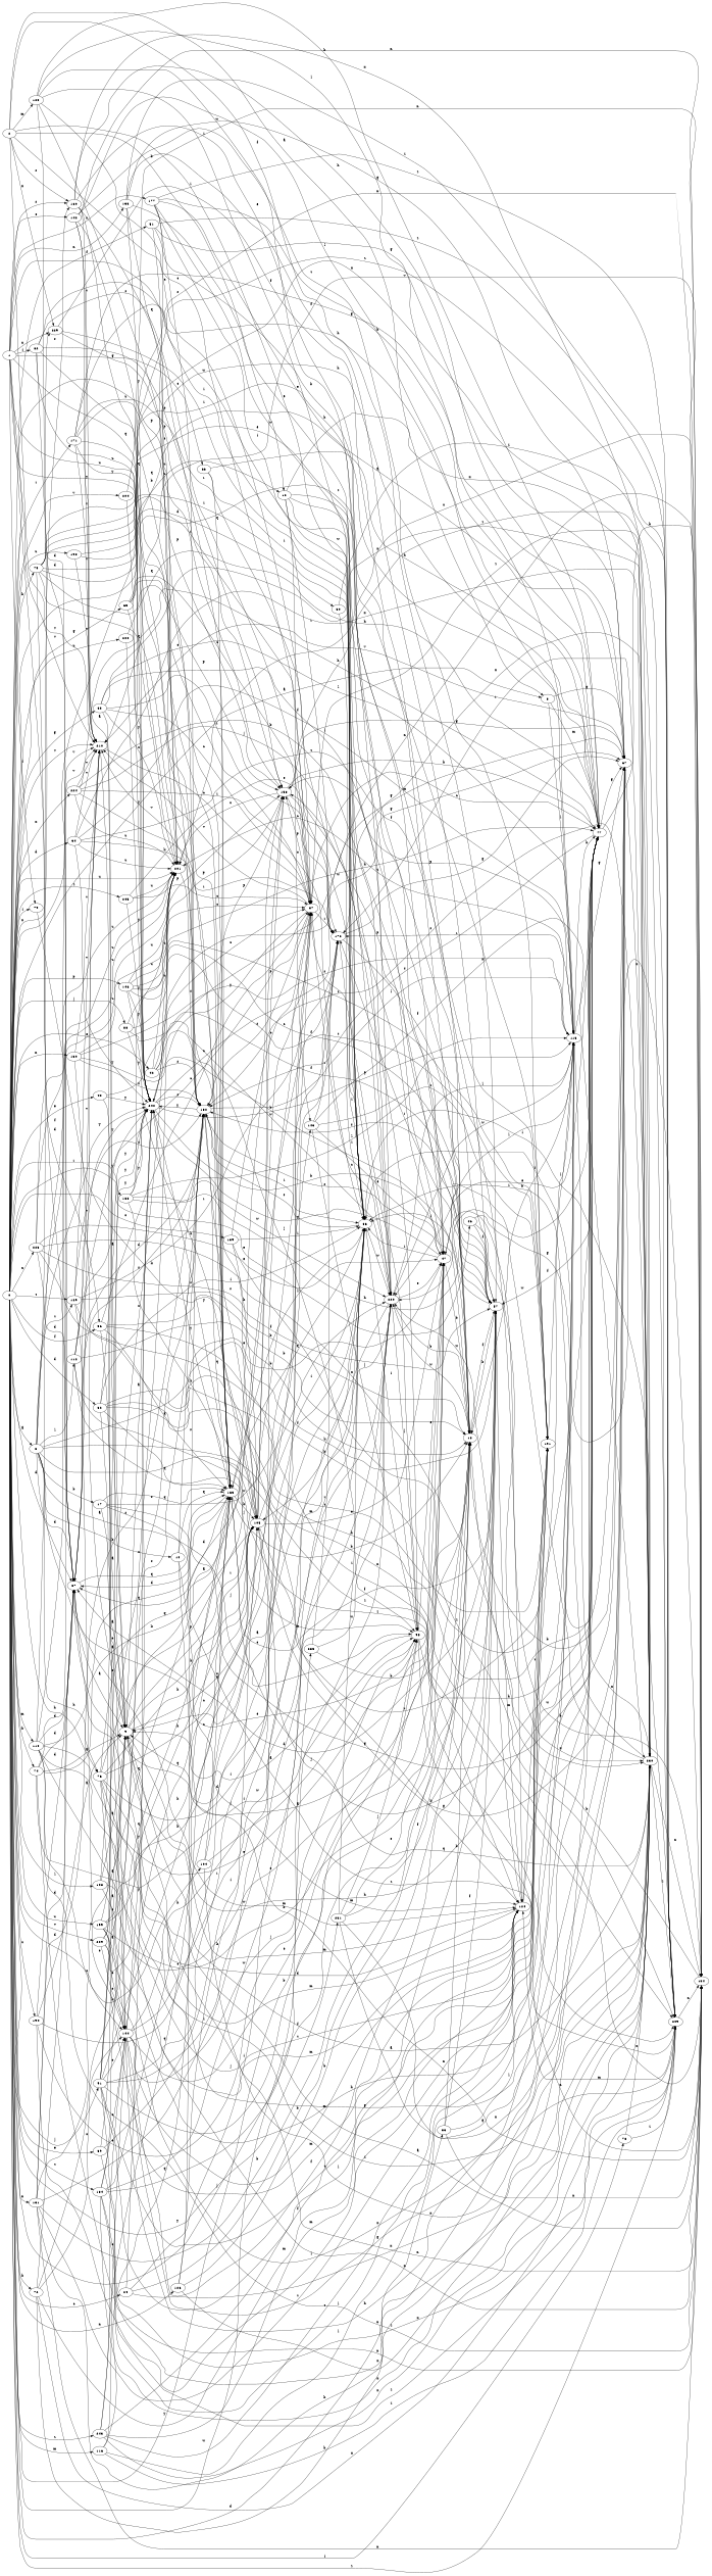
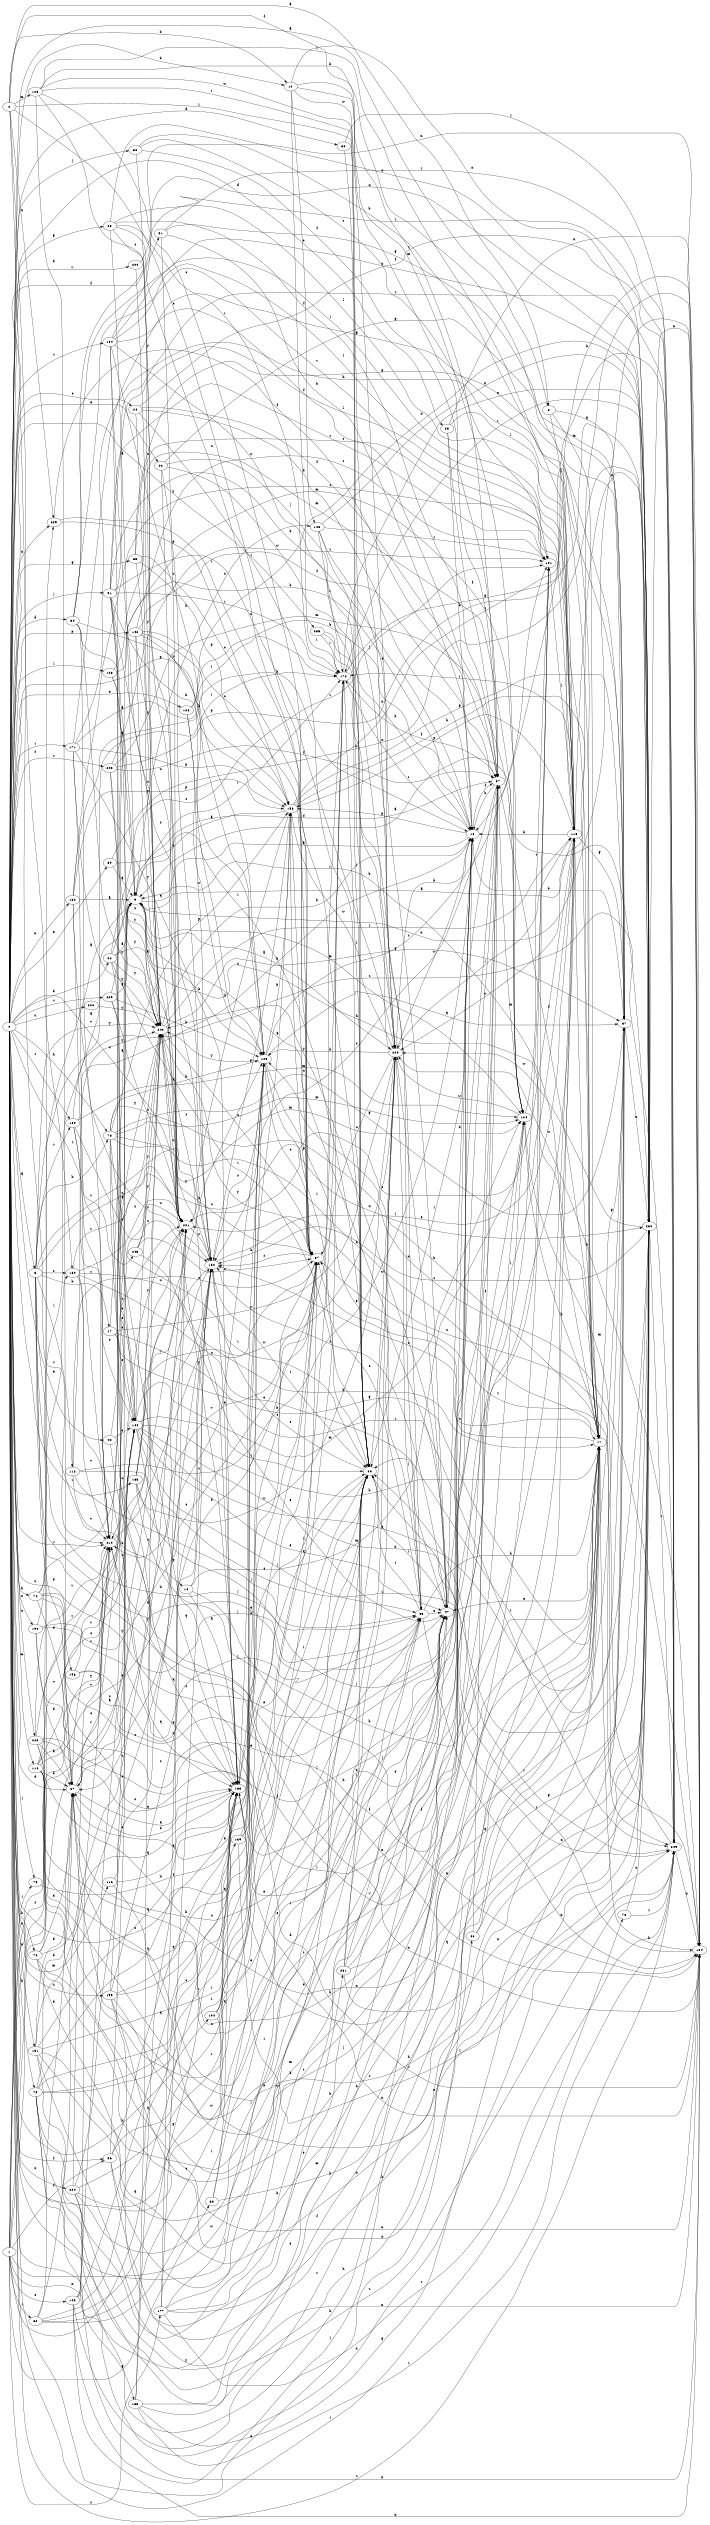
  strict digraph {
    rankdir=LR
    0
    3
    8
    12
    24
    30
    32
    33
    34
    37
    39
    40
    42
    46
    51
    56
    63
    65
    72
    74
    75
    76
    78
    79
    88
    91
    95
    104
    108
    116
    118
    126
    130
    131
    139
    146
    153
    168
    171
    184
    189
    194
    198
    199
    200
    201
    204
    209
    210
    220
    223
    224
    229
    231
    235
    243
    245
    249
    180
    240
    14
    17
    47
    112
    124
    134
    67
    77
    115
    57
    143
    172
    230
    86
    18
    163
    9
    191
    105
    182
    144
    n82 [label=87]
    1
    66
    82
    133
    142
    177
    2
    123
    0 -> 3 [label=a]
    0 -> 8 [label=a]
    0 -> 12 [label=b]
    0 -> 24 [label=c]
    0 -> 30 [label=d]
    0 -> 32 [label=d]
    0 -> 33 [label=d]
    0 -> 34 [label=d]
    0 -> 37 [label=d]
    0 -> 39 [label=e]
    0 -> 40 [label=e]
    0 -> 42 [label=e]
    0 -> 46 [label=e]
    0 -> 51 [label=f]
    0 -> 56 [label=f]
    0 -> 63 [label=g]
    0 -> 65 [label=g]
    0 -> 72 [label=h]
    0 -> 74 [label=h]
    0 -> 75 [label=h]
    0 -> 76 [label=h]
    0 -> 78 [label=i]
    0 -> 79 [label=i]
    0 -> 88 [label=j]
    0 -> 91 [label=j]
    0 -> 95 [label=j]
    0 -> 104 [label=k]
    0 -> 108 [label=l]
    0 -> 116 [label=m]
    0 -> 118 [label=m]
    0 -> 126 [label=n]
    0 -> 130 [label=n]
    0 -> 131 [label=n]
    0 -> 139 [label=o]
    0 -> 146 [label=p]
    0 -> 153 [label=p]
    0 -> 168 [label=r]
    0 -> 171 [label=r]
    0 -> 184 [label=t]
    0 -> 189 [label=t]
    0 -> 194 [label=u]
    0 -> 198 [label=u]
    0 -> 199 [label=u]
    0 -> 200 [label=u]
    0 -> 201 [label=u]
    0 -> 204 [label=v]
    0 -> 209 [label=v]
    0 -> 210 [label=v]
    0 -> 220 [label=w]
    0 -> 223 [label=x]
    0 -> 224 [label=x]
    0 -> 229 [label=x]
    0 -> 231 [label=y]
    0 -> 235 [label=y]
    0 -> 243 [label=z]
    0 -> 245 [label=z]
    0 -> 249 [label=z]
    3 -> 37 [label=d]
    3 -> 76 [label=h]
    3 -> 95 [label=j]
    3 -> 189 [label=t]
    3 -> 201 [label=u]
    3 -> 249 [label=z]
    3 -> 180 [label=s]
    3 -> 240 [label=y]
    3 -> 14 [label=b]
    3 -> 17 [label=b]
    3 -> 47 [label=e]
    3 -> 112 [label=l]
    3 -> 124 [label=m]
    3 -> 134 [label=n]
    8 -> 67 [label=g]
    8 -> 77 [label=m]
    8 -> 115 [label=l]
    12 -> 220 [label=w]
    12 -> 124 [label=m]
    12 -> 57 [label=f]
    12 -> 143 [label=o]
    12 -> 172 [label=r]
    12 -> 230 [label=x]
    24 -> 240 [label=y]
    24 -> 57 [label=f]
    24 -> 86 [label=i]
    24 -> 18 [label=b]
    30 -> 249 [label=z]
    30 -> 86 [label=i]
    32 -> 240 [label=y]
    32 -> 77 [label=h]
    32 -> 57 [label=f]
    32 -> 86 [label=i]
    32 -> 163 [label=q]
    32 -> 9 [label=a]
    32 -> 191 [label=t]
    33 -> 134 [label=n]
    33 -> 115 [label=l]
    33 -> 57 [label=f]
    33 -> 18 [label=b]
    34 -> 201 [label=u]
    34 -> 210 [label=v]
    34 -> 240 [label=y]
    34 -> 115 [label=l]
    34 -> 230 [label=x]
    34 -> 191 [label=t]
    34 -> 105 [label=k]
    37 -> 210 [label=v]
    37 -> 240 [label=y]
    37 -> 47 [label=e]
    37 -> 163 [label=q]
    37 -> 9 [label=a]
    37 -> 182 [label=s]
    39 -> 230 [label=x]
    39 -> 86 [label=i]
    39 -> 9 [label=a]
    40 -> 240 [label=y]
    40 -> 134 [label=n]
    40 -> 144 [label=o]
    42 -> 95 [label=j]
    42 -> 201 [label=u]
    42 -> 220 [label=w]
    42 -> 67 [label=g]
    42 -> 182 [label=s]
    46 -> 67 [label=g]
    46 -> 57 [label=f]
    46 -> 230 [label=x]
    51 -> 201 [label=u]
    51 -> 249 [label=z]
    51 -> 67 [label=g]
    51 -> 18 [label=b]
    56 -> 124 [label=m]
    56 -> 18 [label=b]
    56 -> 163 [label=q]
    56 -> 144 [label=o]
    56 -> n82 [label=c]
    63 -> 201 [label=u]
    63 -> 115 [label=l]
    63 -> 57 [label=f]
    63 -> 172 [label=r]
    63 -> 230 [label=x]
    63 -> 9 [label=a]
    63 -> n82 [label=c]
    65 -> 153 [label=p]
    65 -> 240 [label=y]
    65 -> 67 [label=g]
    65 -> 191 [label=t]
    65 -> n82 [label=c]
    72 -> 37 [label=d]
    72 -> 124 [label=m]
    72 -> 77 [label=h]
    72 -> 230 [label=x]
    72 -> 163 [label=q]
    72 -> 144 [label=o]
    74 -> 37 [label=d]
    74 -> 95 [label=j]
    74 -> 201 [label=u]
    74 -> 134 [label=n]
    74 -> 163 [label=q]
    74 -> 9 [label=a]
    75 -> 37 [label=d]
    75 -> 249 [label=z]
    75 -> 134 [label=n]
    75 -> 77 [label=h]
    75 -> 172 [label=r]
    75 -> 230 [label=x]
    75 -> 86 [label=i]
    75 -> 163 [label=q]
    75 -> n82 [label=c]
    76 -> 153 [label=p]
    76 -> 124 [label=m]
    76 -> 134 [label=n]
    76 -> 67 [label=g]
-   200 -> 77 [label=h]
+   76 -> 77 [label=h]
    76 -> 86 [label=i]
    76 -> 163 [label=q]
    76 -> 105 [label=k]
    76 -> 144 [label=o]
    76 -> n82 [label=c]
    78 -> 249 [label=z]
    78 -> 230 [label=x]
    79 -> 105 [label=k]
    88 -> 240 [label=y]
    88 -> 77 [label=h]
    88 -> 57 [label=f]
    88 -> 191 [label=t]
    91 -> 220 [label=w]
    91 -> 249 [label=z]
    91 -> 240 [label=y]
    91 -> 115 [label=l]
    91 -> 172 [label=r]
    91 -> 18 [label=b]
    91 -> 9 [label=a]
    91 -> 191 [label=t]
    91 -> 105 [label=k]
    91 -> 182 [label=s]
    91 -> 144 [label=o]
    95 -> 47 [label=e]
    95 -> 134 [label=n]
    95 -> 77 [label=h]
    95 -> 86 [label=i]
    95 -> 9 [label=a]
    95 -> n82 [label=c]
    104 -> 95 [label=j]
    104 -> 230 [label=x]
    104 -> 163 [label=q]
    104 -> n82 [label=c]
    108 -> 240 [label=y]
    108 -> 124 [label=m]
    108 -> 18 [label=b]
    108 -> 9 [label=a]
-   116 -> 249 [label=z]
+   24 -> 249 [label=z]
    116 -> 115 [label=l]
    116 -> 163 [label=q]
    116 -> 144 [label=o]
    118 -> 37 [label=d]
    118 -> 201 [label=u]
    118 -> 210 [label=v]
    118 -> 249 [label=z]
    118 -> 47 [label=e]
    118 -> 134 [label=n]
    118 -> 191 [label=t]
    118 -> 105 [label=k]
    118 -> 144 [label=o]
    126 -> 230 [label=x]
    126 -> 18 [label=b]
    126 -> 105 [label=k]
    126 -> 182 [label=s]
    130 -> 153 [label=p]
    130 -> 210 [label=v]
    130 -> 115 [label=s]
    130 -> 18 [label=b]
    130 -> 9 [label=a]
    130 -> 182 [label=s]
    131 -> 37 [label=d]
    131 -> 134 [label=n]
    131 -> 77 [label=h]
    131 -> 86 [label=i]
    131 -> 18 [label=b]
    131 -> 163 [label=q]
    131 -> 191 [label=t]
    131 -> 182 [label=s]
    139 -> 249 [label=z]
    139 -> 86 [label=i]
    139 -> 105 [label=k]
    139 -> n82 [label=c]
    146 -> 153 [label=p]
    146 -> 201 [label=u]
    146 -> 240 [label=y]
    146 -> 57 [label=f]
    146 -> 191 [label=t]
    146 -> 105 [label=k]
    146 -> n82 [label=c]
    153 -> 201 [label=u]
    153 -> 220 [label=w]
    153 -> 249 [label=z]
    153 -> 67 [label=g]
    153 -> 77 [label=h]
    153 -> 9 [label=a]
    153 -> n82 [label=c]
    168 -> 201 [label=u]
    168 -> 220 [label=w]
    168 -> 240 [label=y]
    168 -> 77 [label=h]
    168 -> 115 [label=l]
    168 -> 105 [label=k]
    171 -> 153 [label=p]
    171 -> 210 [label=v]
    171 -> 240 [label=y]
    171 -> 67 [label=g]
    171 -> 77 [label=h]
    171 -> 172 [label=r]
    171 -> 163 [label=q]
    184 -> 201 [label=u]
    184 -> 220 [label=w]
    184 -> 249 [label=z]
    184 -> 115 [label=l]
    184 -> 57 [label=f]
    184 -> 230 [label=x]
    184 -> 105 [label=k]
    184 -> 144 [label=o]
    189 -> 210 [label=v]
    189 -> 124 [label=m]
    189 -> 172 [label=r]
    189 -> 18 [label=b]
    189 -> 182 [label=s]
    189 -> 144 [label=o]
    194 -> 37 [label=d]
    194 -> 95 [label=j]
    194 -> 115 [label=l]
    194 -> 9 [label=a]
    194 -> n82 [label=c]
    198 -> 210 [label=v]
    198 -> 47 [label=e]
    198 -> 77 [label=h]
    199 -> 47 [label=e]
    199 -> 77 [label=h]
    199 -> 230 [label=x]
    199 -> 105 [label=k]
    199 -> 182 [label=s]
    199 -> 144 [label=o]
    199 -> n82 [label=c]
    200 -> 240 [label=y]
    201 -> 182 [label=s]
    204 -> 240 [label=y]
    204 -> 134 [label=n]
    209 -> 201 [label=u]
    209 -> 124 [label=m]
    209 -> 9 [label=a]
    209 -> 105 [label=k]
    209 -> 144 [label=o]
    210 -> 9 [label=a]
    210 -> n82 [label=c]
    220 -> 95 [label=j]
    220 -> 47 [label=e]
    220 -> 115 [label=l]
    220 -> 18 [label=b]
    220 -> 9 [label=a]
    220 -> 105 [label=k]
    220 -> n82 [label=c]
    223 -> 37 [label=d]
    223 -> 201 [label=u]
    223 -> 210 [label=v]
    223 -> 47 [label=e]
    223 -> 77 [label=h]
    223 -> 57 [label=f]
    223 -> 230 [label=x]
    224 -> 95 [label=j]
    224 -> 201 [label=u]
    224 -> 210 [label=v]
    224 -> 77 [label=h]
    224 -> 172 [label=r]
    224 -> 86 [label=i]
    224 -> 18 [label=b]
    229 -> 153 [label=p]
    229 -> 57 [label=f]
    229 -> 86 [label=i]
    231 -> 95 [label=j]
    231 -> 47 [label=e]
    231 -> 67 [label=g]
    231 -> 57 [label=f]
    231 -> 230 [label=x]
    231 -> 86 [label=i]
    235 -> 220 [label=w]
    235 -> 172 [label=r]
    235 -> 18 [label=b]
    243 -> 124 [label=m]
    243 -> 57 [label=f]
    243 -> 230 [label=x]
    243 -> 163 [label=q]
    243 -> 191 [label=t]
    243 -> 144 [label=o]
    245 -> 201 [label=u]
    245 -> 240 [label=y]
    245 -> 47 [label=e]
    245 -> n82 [label=c]
    249 -> 124 [label=m]
    249 -> 134 [label=n]
    249 -> 86 [label=i]
    180 -> 201 [label=u]
    180 -> 210 [label=v]
    180 -> 47 [label=e]
    180 -> 77 [label=h]
    180 -> 230 [label=x]
    180 -> 163 [label=q]
    240 -> 201 [label=u]
    240 -> 67 [label=g]
    240 -> 115 [label=l]
    240 -> 18 [label=b]
    240 -> 182 [label=s]
    240 -> n82 [label=c]
    14 -> 124 [label=m]
    14 -> 134 [label=n]
    14 -> 163 [label=q]
    14 -> 182 [label=s]
    17 -> 220 [label=w]
    17 -> 249 [label=z]
    17 -> 67 [label=g]
    17 -> 163 [label=q]
    17 -> 9 [label=a]
    47 -> 240 [label=y]
    47 -> 115 [label=l]
    47 -> 86 [label=i]
    47 -> 18 [label=b]
    47 -> 182 [label=s]
    112 -> 95 [label=j]
    112 -> 210 [label=v]
    112 -> 249 [label=z]
    112 -> 240 [label=y]
    112 -> 18 [label=b]
    112 -> n82 [label=c]
    124 -> 37 [label=d]
    124 -> 220 [label=w]
    124 -> 77 [label=h]
    124 -> 191 [label=t]
    134 -> 201 [label=u]
    134 -> 210 [label=v]
    134 -> 220 [label=w]
    134 -> 86 [label=i]
    134 -> 18 [label=b]
    134 -> 9 [label=a]
    67 -> 210 [label=v]
    67 -> 230 [label=x]
    67 -> 18 [label=b]
    77 -> 47 [label=e]
    77 -> 134 [label=h]
    77 -> 67 [label=g]
    77 -> 57 [label=f]
    77 -> 105 [label=k]
    77 -> 182 [label=s]
    77 -> n82 [label=c]
    115 -> 153 [label=p]
    115 -> 201 [label=u]
    115 -> 220 [label=w]
    115 -> 67 [label=g]
    115 -> 77 [label=h]
    115 -> 172 [label=r]
    115 -> 230 [label=x]
    115 -> 18 [label=b]
    57 -> 37 [label=d]
    57 -> 124 [label=m]
    57 -> 86 [label=i]
    57 -> 18 [label=b]
    57 -> 182 [label=s]
    143 -> 95 [label=j]
    143 -> 47 [label=e]
    143 -> 172 [label=r]
    143 -> 230 [label=x]
    143 -> 191 [label=t]
    172 -> 37 [label=d]
    172 -> 67 [label=g]
    172 -> 57 [label=f]
    172 -> 230 [label=x]
    172 -> 86 [label=i]
    230 -> 220 [label=w]
    230 -> 249 [label=z]
    230 -> 134 [label=n]
    230 -> 172 [label=r]
    230 -> 86 [label=i]
    230 -> 163 [label=q]
    230 -> 9 [label=a]
    230 -> 182 [label=s]
    86 -> 37 [label=d]
    86 -> 220 [label=w]
    86 -> 163 [label=q]
    86 -> 182 [label=s]
    18 -> 153 [label=p]
    18 -> 220 [label=w]
    18 -> 57 [label=f]
    18 -> 172 [label=r]
    18 -> 9 [label=a]
    163 -> 37 [label=d]
    163 -> 240 [label=y]
    163 -> 57 [label=f]
    163 -> 86 [label=i]
    163 -> 18 [label=b]
    163 -> 105 [label=k]
    9 -> 240 [label=a]
    9 -> 124 [label=m]
    9 -> 134 [label=n]
    9 -> 77 [label=h]
    9 -> 143 [label=o]
    9 -> 172 [label=r]
    9 -> 105 [label=k]
    191 -> 115 [label=l]
    105 -> 153 [label=p]
    105 -> 240 [label=y]
    105 -> 47 [label=e]
    105 -> 67 [label=g]
    105 -> 86 [label=i]
    105 -> 191 [label=t]
    105 -> 182 [label=s]
    105 -> n82 [label=c]
    182 -> 37 [label=d]
    182 -> 153 [label=p]
    182 -> 210 [label=v]
    182 -> 240 [label=y]
    182 -> 115 [label=l]
    182 -> 86 [label=i]
    182 -> 163 [label=q]
    144 -> 95 [label=j]
    144 -> 220 [label=w]
    144 -> 240 [label=y]
    144 -> 47 [label=e]
    144 -> 124 [label=m]
    144 -> 67 [label=g]
    144 -> 77 [label=h]
    144 -> 230 [label=x]
    144 -> 86 [label=i]
    144 -> 163 [label=q]
    n82 -> 153 [label=p]
    n82 -> 210 [label=v]
    n82 -> 249 [label=z]
    n82 -> 240 [label=y]
    n82 -> 172 [label=r]
    n82 -> 182 [label=s]
    1 -> 56 [label=f]
    1 -> 79 [label=i]
    1 -> 201 [label=u]
    1 -> 210 [label=v]
    1 -> 220 [label=w]
    1 -> 229 [label=x]
    1 -> 180 [label=s]
    1 -> 240 [label=y]
    1 -> 163 [label=q]
    1 -> 66 [label=g]
    1 -> 82 [label=i]
    1 -> 133 [label=n]
    1 -> 142 [label=o]
    1 -> 177 [label=s]
    66 -> 77 [label=h]
    66 -> 86 [label=i]
    66 -> 163 [label=q]
    82 -> 37 [label=d]
    82 -> 153 [label=p]
    82 -> 201 [label=u]
    82 -> 86 [label=i]
    82 -> 163 [label=q]
    82 -> n82 [label=c]
    133 -> 249 [label=z]
    133 -> 240 [label=y]
    133 -> 47 [label=e]
    133 -> 67 [label=g]
    133 -> 57 [label=f]
    133 -> 182 [label=s]
    142 -> 210 [label=v]
    142 -> 134 [label=n]
    142 -> 115 [label=l]
    142 -> 163 [label=q]
    142 -> 9 [label=a]
    142 -> 191 [label=t]
    177 -> 201 [label=u]
    177 -> 220 [label=w]
    177 -> 249 [label=z]
    177 -> 47 [label=e]
    177 -> 77 [label=h]
    177 -> 86 [label=i]
    177 -> 182 [label=s]
    2 -> 8 [label=a]
    2 -> 12 [label=b]
    2 -> 210 [label=v]
    2 -> 229 [label=x]
    2 -> 180 [label=s]
    2 -> 57 [label=f]
    2 -> 86 [label=i]
    2 -> n82 [label=c]
    2 -> 123 [label=m]
    123 -> 37 [label=d]
    123 -> 220 [label=w]
    123 -> 77 [label=h]
    123 -> 115 [label=l]
    123 -> 86 [label=i]
    123 -> 182 [label=s]
    123 -> n82 [label=c]
  }
